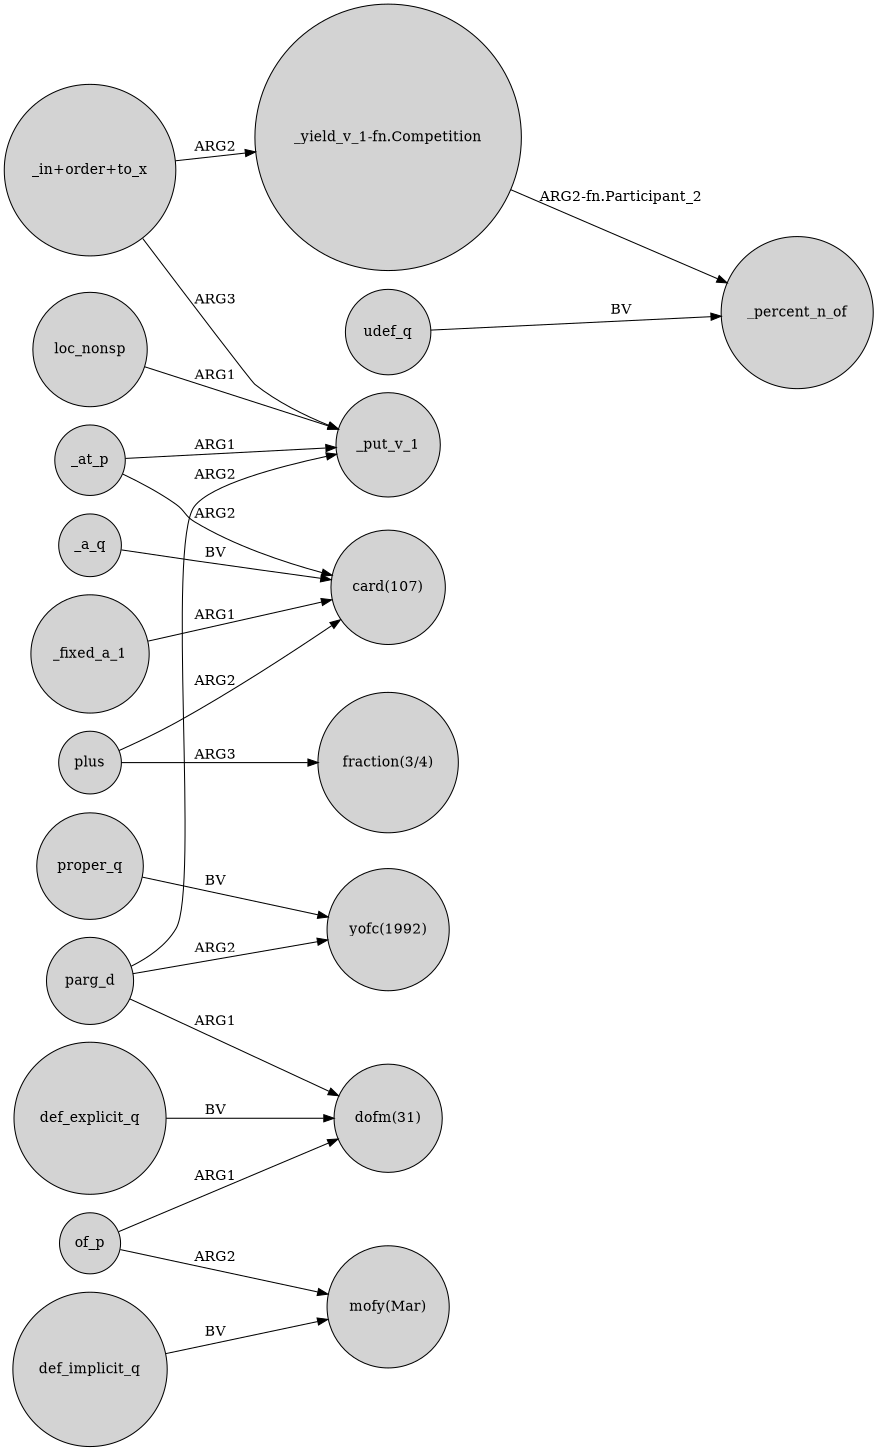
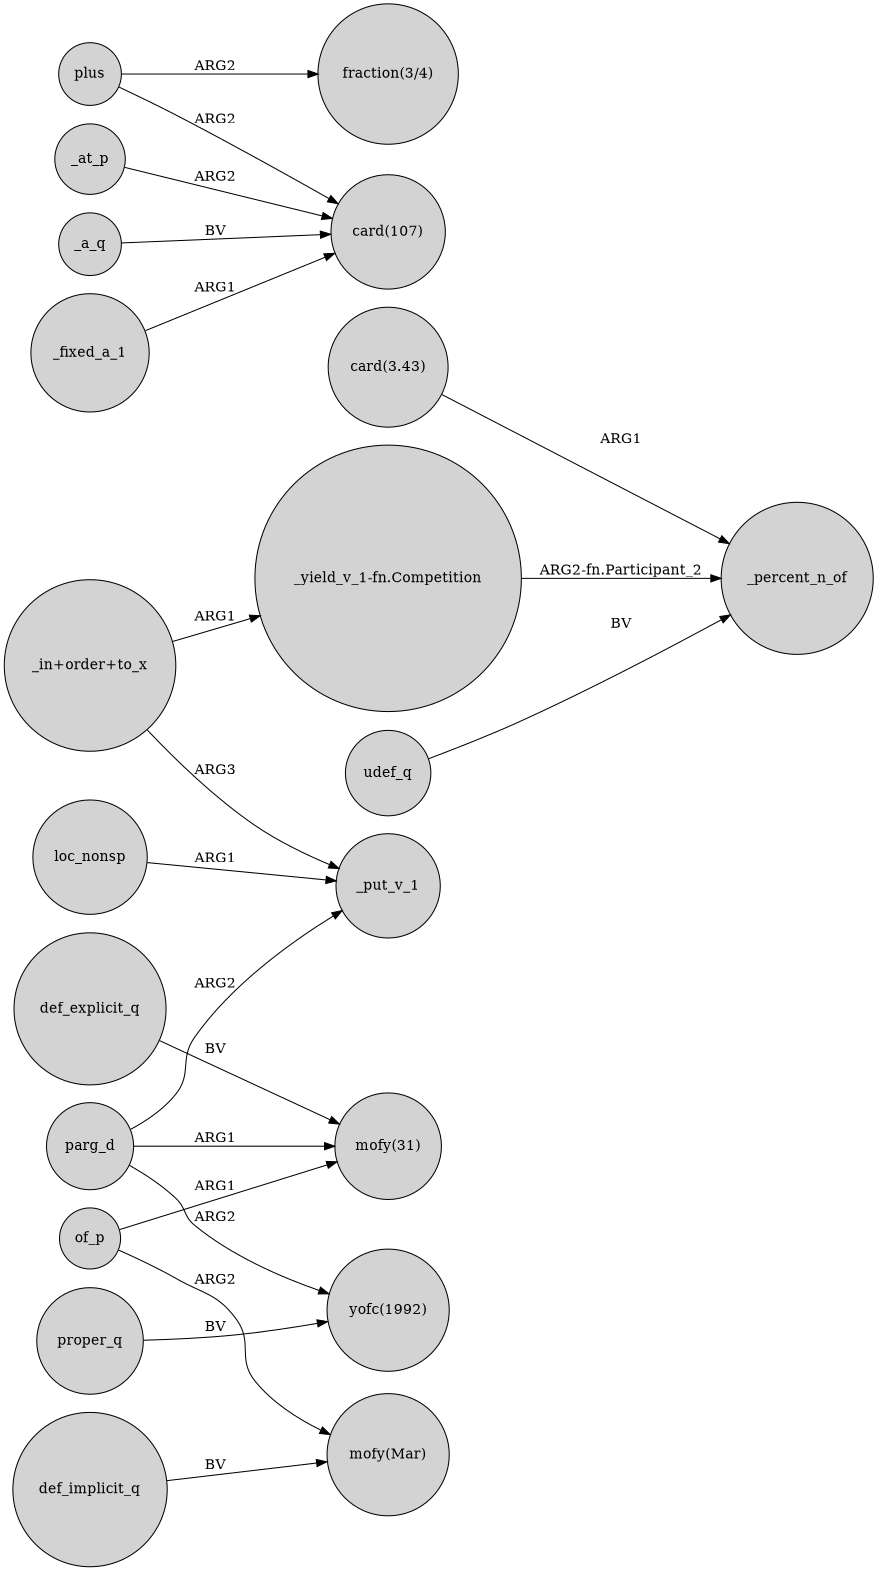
  digraph {
    rankdir=LR
    node [shape=circle style=filled]
+   "card(3.43)"
    _percent_n_of
    loc_nonsp
    _put_v_1
    of_p
-   "dofm(31)"
+   "dofm(31)" [label="mofy(31)"]
    "mofy(Mar)"
    def_implicit_q
    "_in+order+to_x"
    "_yield_v_1-fn.Competition"
    _at_p
    "card(107)"
    udef_q
    proper_q
    "yofc(1992)"
    plus
    "fraction(3/4)"
    _fixed_a_1
    _a_q
    def_explicit_q
    parg_d
+   "card(3.43)" -> _percent_n_of [label=ARG1]
    loc_nonsp -> _put_v_1 [label=ARG1]
    of_p -> "dofm(31)" [label=ARG1]
    of_p -> "mofy(Mar)" [label=ARG2]
    def_implicit_q -> "mofy(Mar)" [label=BV]
    "_in+order+to_x" -> _put_v_1 [label=ARG3]
-   "_in+order+to_x" -> "_yield_v_1-fn.Competition" [label=ARG2]
+   "_in+order+to_x" -> "_yield_v_1-fn.Competition" [label=ARG1]
    "_yield_v_1-fn.Competition" -> _percent_n_of [label="ARG2-fn.Participant_2"]
-   _at_p -> _put_v_1 [label=ARG1]
    _at_p -> "card(107)" [label=ARG2]
    udef_q -> _percent_n_of [label=BV]
    proper_q -> "yofc(1992)" [label=BV]
    plus -> "card(107)" [label=ARG2]
-   plus -> "fraction(3/4)" [label=ARG3]
+   plus -> "fraction(3/4)" [label=ARG2]
    _fixed_a_1 -> "card(107)" [label=ARG1]
    _a_q -> "card(107)" [label=BV]
    def_explicit_q -> "dofm(31)" [label=BV]
    parg_d -> _put_v_1 [label=ARG2]
    parg_d -> "dofm(31)" [label=ARG1]
    parg_d -> "yofc(1992)" [label=ARG2]
  }
